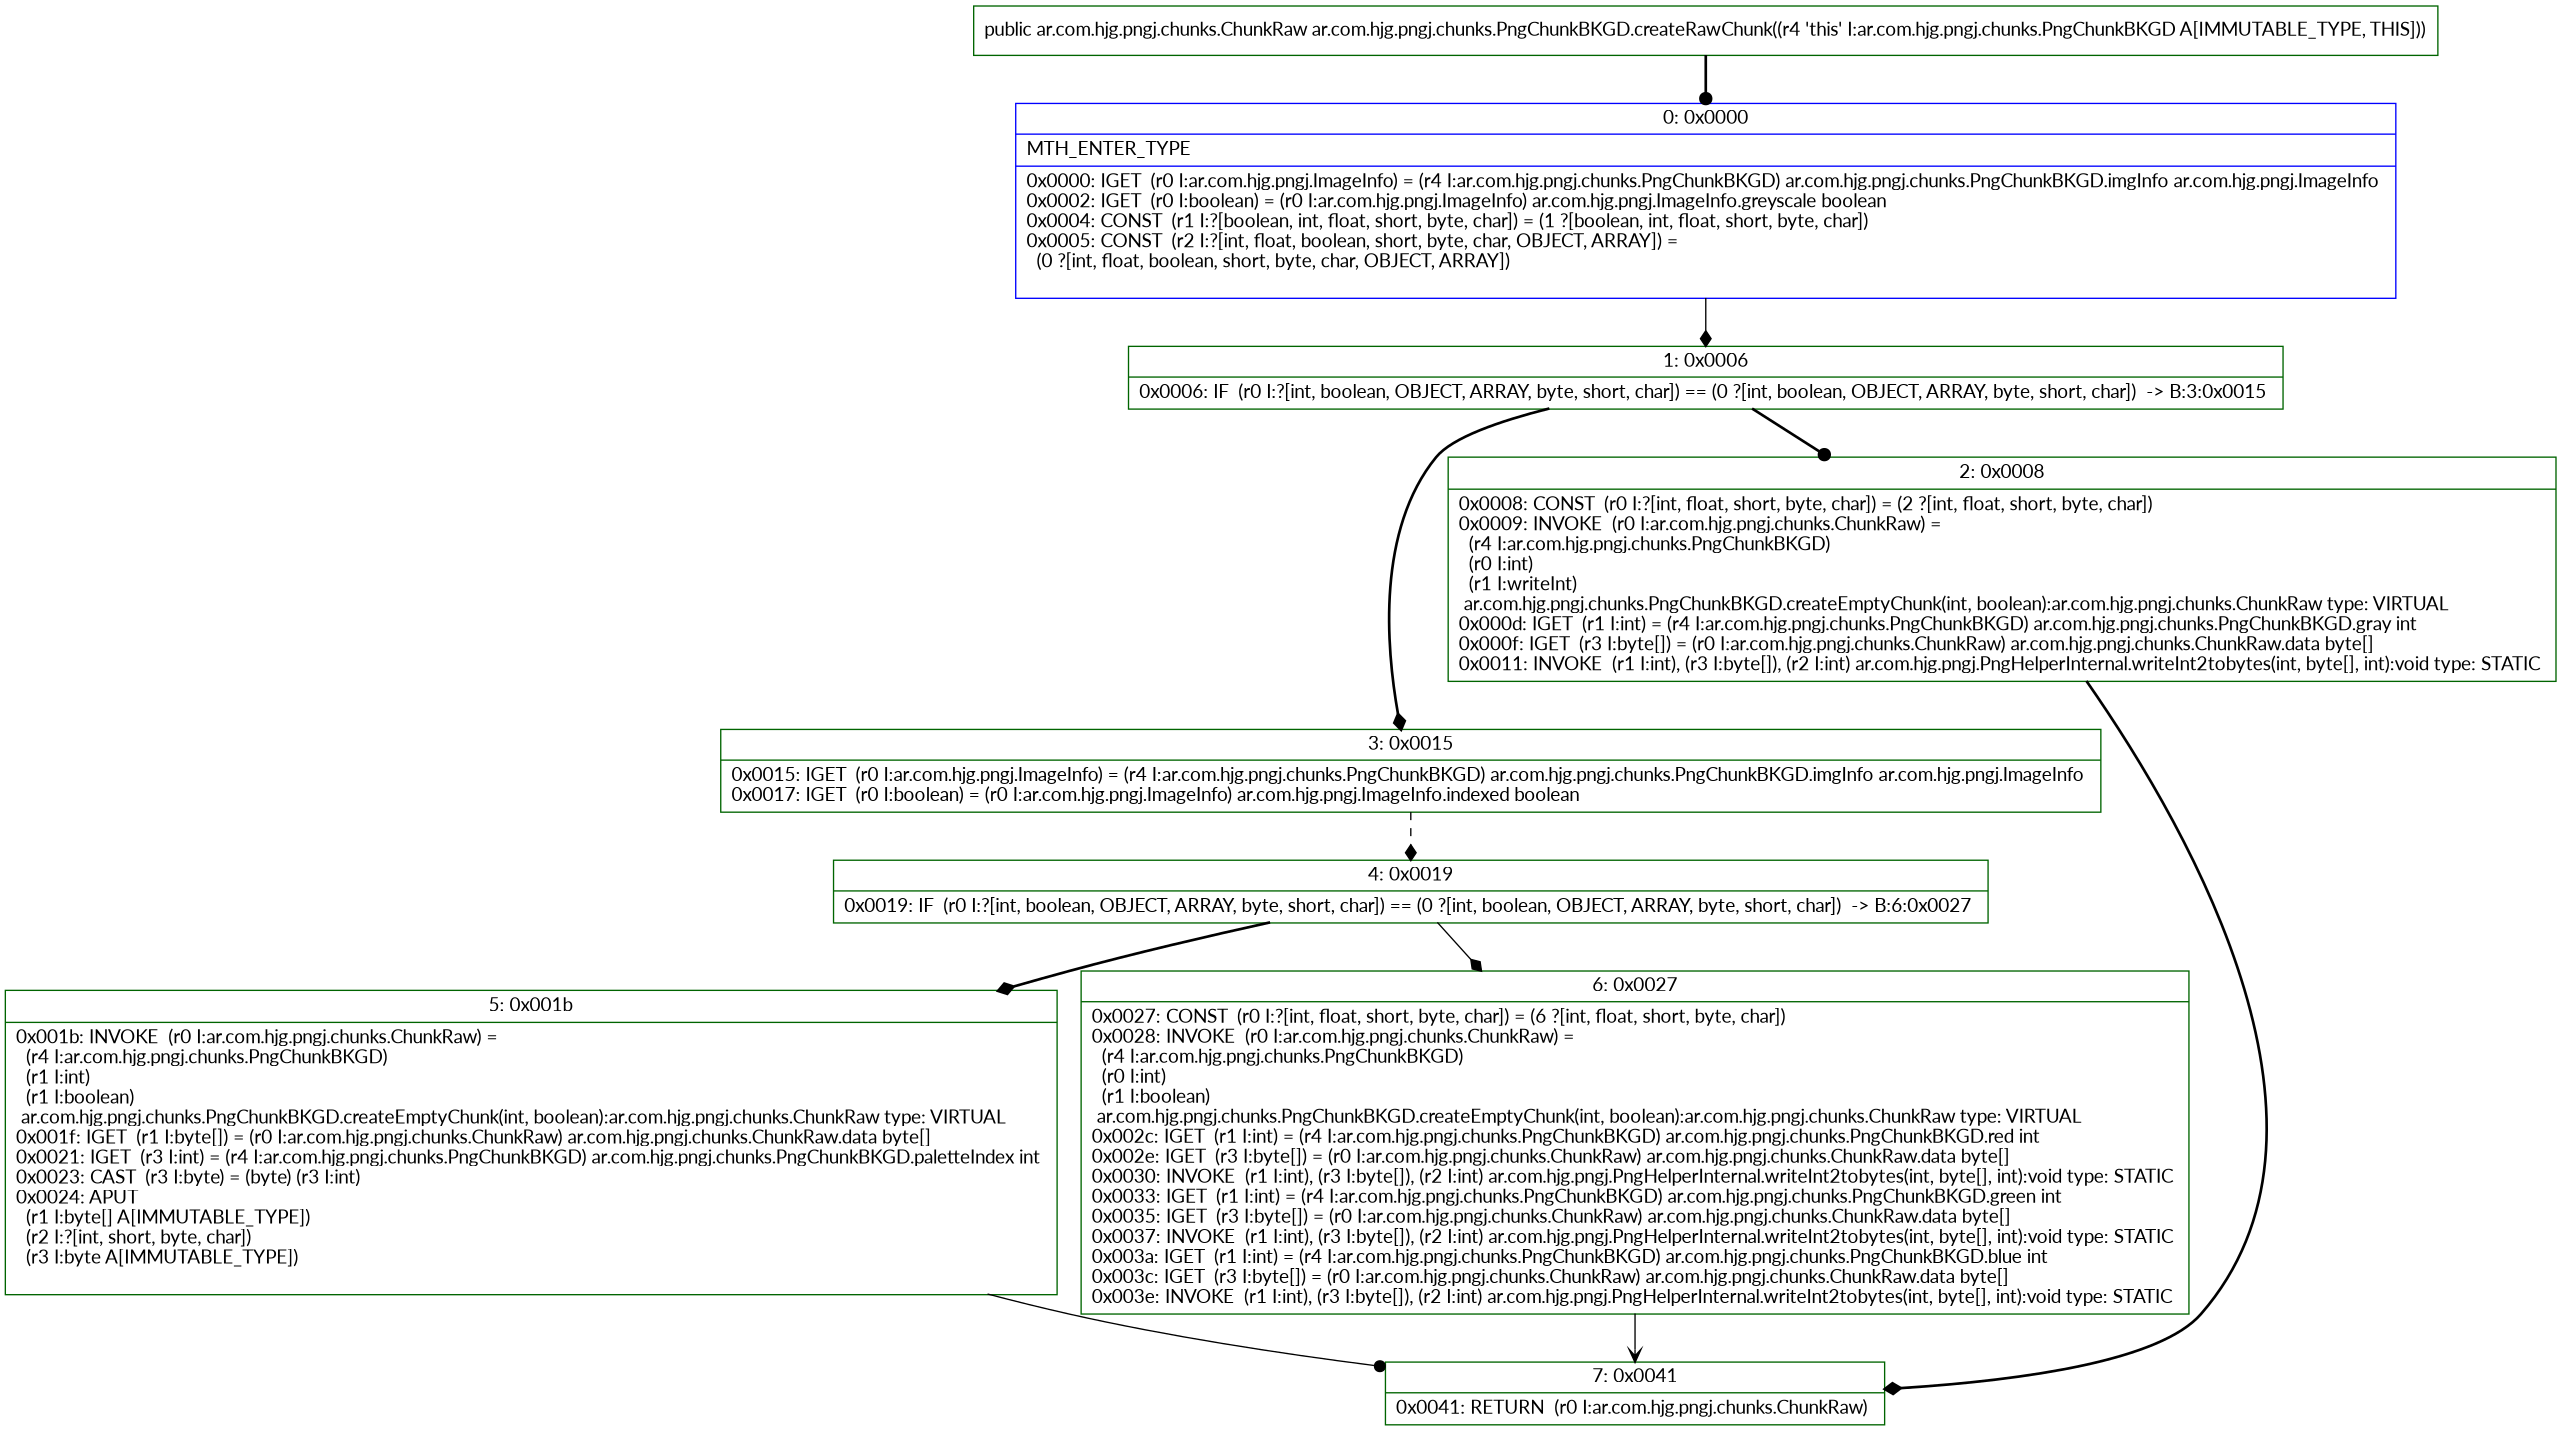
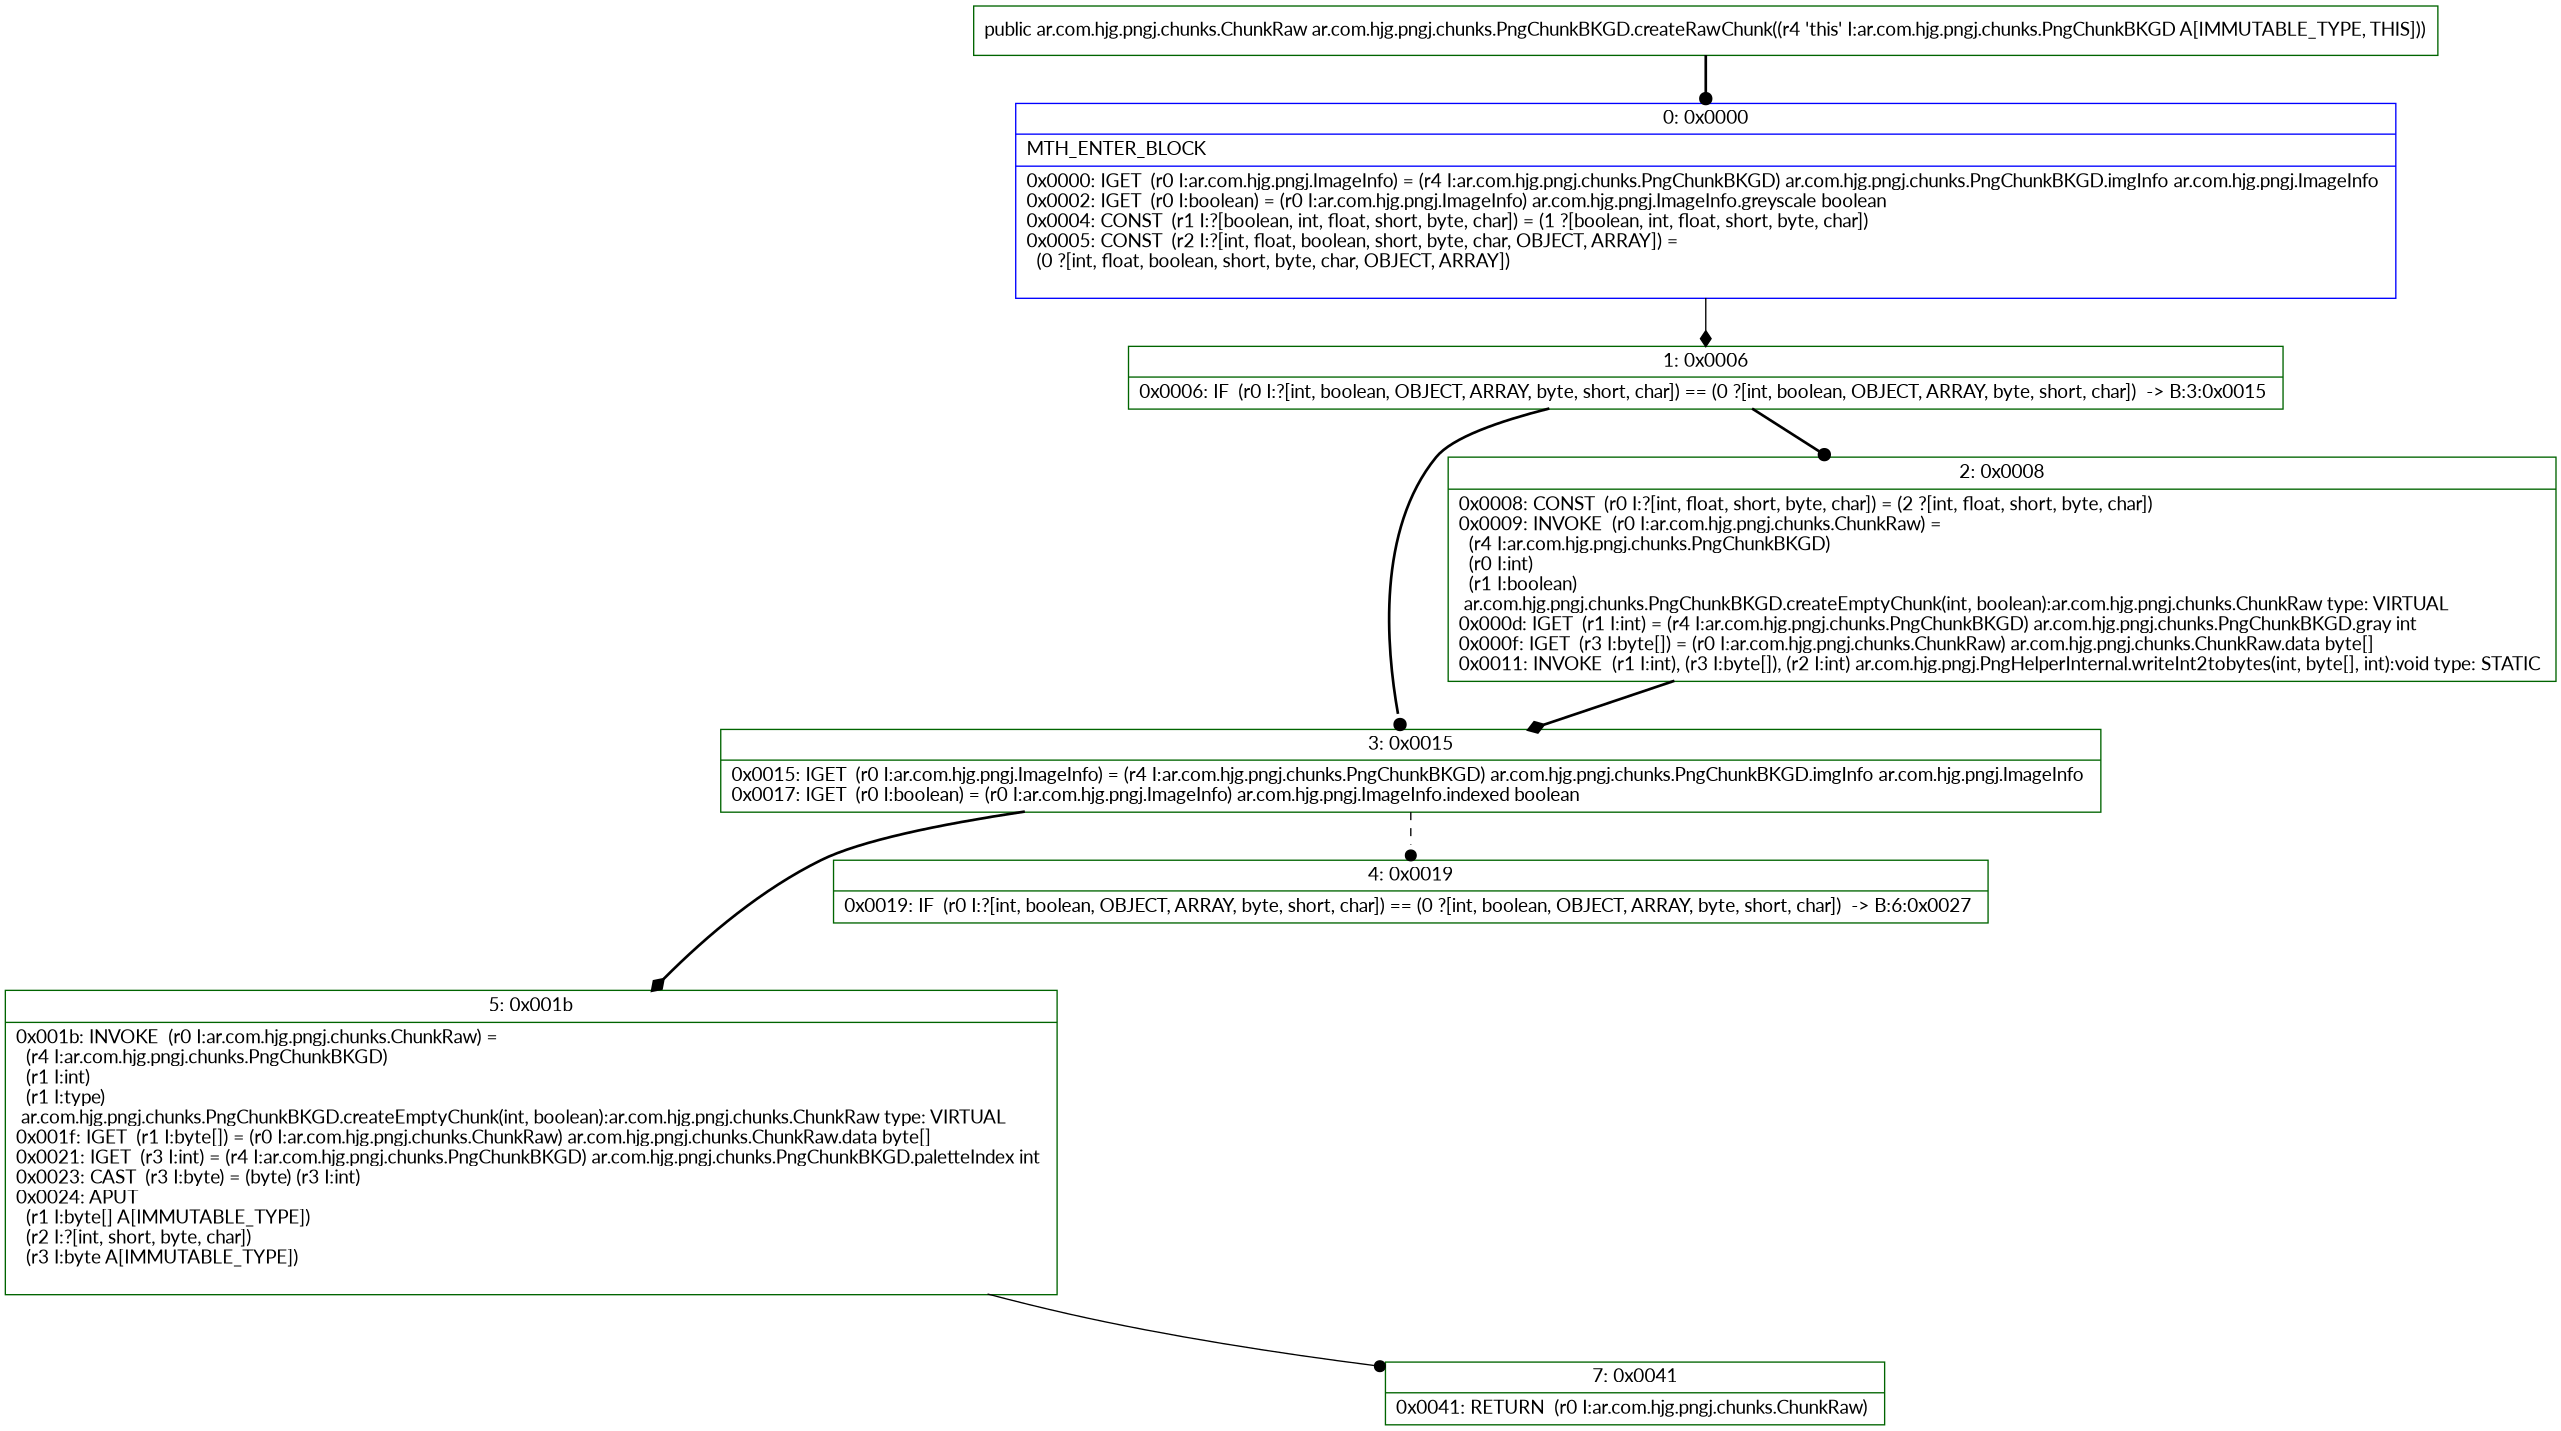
  digraph {
    fontname=Lato
    node [color=darkgreen fontname=Lato shape=record]
    edge [arrowhead=diamond fontname=Lato style=bold]
-   n1 [color=blue label="{0\:\ 0x0000|MTH_ENTER_TYPE\l|0x0000: IGET  (r0 I:ar.com.hjg.pngj.ImageInfo) = (r4 I:ar.com.hjg.pngj.chunks.PngChunkBKGD) ar.com.hjg.pngj.chunks.PngChunkBKGD.imgInfo ar.com.hjg.pngj.ImageInfo \l0x0002: IGET  (r0 I:boolean) = (r0 I:ar.com.hjg.pngj.ImageInfo) ar.com.hjg.pngj.ImageInfo.greyscale boolean \l0x0004: CONST  (r1 I:?[boolean, int, float, short, byte, char]) = (1 ?[boolean, int, float, short, byte, char]) \l0x0005: CONST  (r2 I:?[int, float, boolean, short, byte, char, OBJECT, ARRAY]) = \l  (0 ?[int, float, boolean, short, byte, char, OBJECT, ARRAY])\l \l}"]
+   n1 [color=blue label="{0\:\ 0x0000|MTH_ENTER_BLOCK\l|0x0000: IGET  (r0 I:ar.com.hjg.pngj.ImageInfo) = (r4 I:ar.com.hjg.pngj.chunks.PngChunkBKGD) ar.com.hjg.pngj.chunks.PngChunkBKGD.imgInfo ar.com.hjg.pngj.ImageInfo \l0x0002: IGET  (r0 I:boolean) = (r0 I:ar.com.hjg.pngj.ImageInfo) ar.com.hjg.pngj.ImageInfo.greyscale boolean \l0x0004: CONST  (r1 I:?[boolean, int, float, short, byte, char]) = (1 ?[boolean, int, float, short, byte, char]) \l0x0005: CONST  (r2 I:?[int, float, boolean, short, byte, char, OBJECT, ARRAY]) = \l  (0 ?[int, float, boolean, short, byte, char, OBJECT, ARRAY])\l \l}"]
    n2 [label="{1\:\ 0x0006|0x0006: IF  (r0 I:?[int, boolean, OBJECT, ARRAY, byte, short, char]) == (0 ?[int, boolean, OBJECT, ARRAY, byte, short, char])  \-\> B:3:0x0015 \l}"]
-   n3 [label="{2\:\ 0x0008|0x0008: CONST  (r0 I:?[int, float, short, byte, char]) = (2 ?[int, float, short, byte, char]) \l0x0009: INVOKE  (r0 I:ar.com.hjg.pngj.chunks.ChunkRaw) = \l  (r4 I:ar.com.hjg.pngj.chunks.PngChunkBKGD)\l  (r0 I:int)\l  (r1 I:writeInt)\l ar.com.hjg.pngj.chunks.PngChunkBKGD.createEmptyChunk(int, boolean):ar.com.hjg.pngj.chunks.ChunkRaw type: VIRTUAL \l0x000d: IGET  (r1 I:int) = (r4 I:ar.com.hjg.pngj.chunks.PngChunkBKGD) ar.com.hjg.pngj.chunks.PngChunkBKGD.gray int \l0x000f: IGET  (r3 I:byte[]) = (r0 I:ar.com.hjg.pngj.chunks.ChunkRaw) ar.com.hjg.pngj.chunks.ChunkRaw.data byte[] \l0x0011: INVOKE  (r1 I:int), (r3 I:byte[]), (r2 I:int) ar.com.hjg.pngj.PngHelperInternal.writeInt2tobytes(int, byte[], int):void type: STATIC \l}"]
+   n3 [label="{2\:\ 0x0008|0x0008: CONST  (r0 I:?[int, float, short, byte, char]) = (2 ?[int, float, short, byte, char]) \l0x0009: INVOKE  (r0 I:ar.com.hjg.pngj.chunks.ChunkRaw) = \l  (r4 I:ar.com.hjg.pngj.chunks.PngChunkBKGD)\l  (r0 I:int)\l  (r1 I:boolean)\l ar.com.hjg.pngj.chunks.PngChunkBKGD.createEmptyChunk(int, boolean):ar.com.hjg.pngj.chunks.ChunkRaw type: VIRTUAL \l0x000d: IGET  (r1 I:int) = (r4 I:ar.com.hjg.pngj.chunks.PngChunkBKGD) ar.com.hjg.pngj.chunks.PngChunkBKGD.gray int \l0x000f: IGET  (r3 I:byte[]) = (r0 I:ar.com.hjg.pngj.chunks.ChunkRaw) ar.com.hjg.pngj.chunks.ChunkRaw.data byte[] \l0x0011: INVOKE  (r1 I:int), (r3 I:byte[]), (r2 I:int) ar.com.hjg.pngj.PngHelperInternal.writeInt2tobytes(int, byte[], int):void type: STATIC \l}"]
    n4 [label="{3\:\ 0x0015|0x0015: IGET  (r0 I:ar.com.hjg.pngj.ImageInfo) = (r4 I:ar.com.hjg.pngj.chunks.PngChunkBKGD) ar.com.hjg.pngj.chunks.PngChunkBKGD.imgInfo ar.com.hjg.pngj.ImageInfo \l0x0017: IGET  (r0 I:boolean) = (r0 I:ar.com.hjg.pngj.ImageInfo) ar.com.hjg.pngj.ImageInfo.indexed boolean \l}"]
    n5 [label="{7\:\ 0x0041|0x0041: RETURN  (r0 I:ar.com.hjg.pngj.chunks.ChunkRaw) \l}"]
    n6 [label="{4\:\ 0x0019|0x0019: IF  (r0 I:?[int, boolean, OBJECT, ARRAY, byte, short, char]) == (0 ?[int, boolean, OBJECT, ARRAY, byte, short, char])  \-\> B:6:0x0027 \l}"]
-   n7 [label="{5\:\ 0x001b|0x001b: INVOKE  (r0 I:ar.com.hjg.pngj.chunks.ChunkRaw) = \l  (r4 I:ar.com.hjg.pngj.chunks.PngChunkBKGD)\l  (r1 I:int)\l  (r1 I:boolean)\l ar.com.hjg.pngj.chunks.PngChunkBKGD.createEmptyChunk(int, boolean):ar.com.hjg.pngj.chunks.ChunkRaw type: VIRTUAL \l0x001f: IGET  (r1 I:byte[]) = (r0 I:ar.com.hjg.pngj.chunks.ChunkRaw) ar.com.hjg.pngj.chunks.ChunkRaw.data byte[] \l0x0021: IGET  (r3 I:int) = (r4 I:ar.com.hjg.pngj.chunks.PngChunkBKGD) ar.com.hjg.pngj.chunks.PngChunkBKGD.paletteIndex int \l0x0023: CAST  (r3 I:byte) = (byte) (r3 I:int) \l0x0024: APUT  \l  (r1 I:byte[] A[IMMUTABLE_TYPE])\l  (r2 I:?[int, short, byte, char])\l  (r3 I:byte A[IMMUTABLE_TYPE])\l \l}"]
-   n8 [label="{6\:\ 0x0027|0x0027: CONST  (r0 I:?[int, float, short, byte, char]) = (6 ?[int, float, short, byte, char]) \l0x0028: INVOKE  (r0 I:ar.com.hjg.pngj.chunks.ChunkRaw) = \l  (r4 I:ar.com.hjg.pngj.chunks.PngChunkBKGD)\l  (r0 I:int)\l  (r1 I:boolean)\l ar.com.hjg.pngj.chunks.PngChunkBKGD.createEmptyChunk(int, boolean):ar.com.hjg.pngj.chunks.ChunkRaw type: VIRTUAL \l0x002c: IGET  (r1 I:int) = (r4 I:ar.com.hjg.pngj.chunks.PngChunkBKGD) ar.com.hjg.pngj.chunks.PngChunkBKGD.red int \l0x002e: IGET  (r3 I:byte[]) = (r0 I:ar.com.hjg.pngj.chunks.ChunkRaw) ar.com.hjg.pngj.chunks.ChunkRaw.data byte[] \l0x0030: INVOKE  (r1 I:int), (r3 I:byte[]), (r2 I:int) ar.com.hjg.pngj.PngHelperInternal.writeInt2tobytes(int, byte[], int):void type: STATIC \l0x0033: IGET  (r1 I:int) = (r4 I:ar.com.hjg.pngj.chunks.PngChunkBKGD) ar.com.hjg.pngj.chunks.PngChunkBKGD.green int \l0x0035: IGET  (r3 I:byte[]) = (r0 I:ar.com.hjg.pngj.chunks.ChunkRaw) ar.com.hjg.pngj.chunks.ChunkRaw.data byte[] \l0x0037: INVOKE  (r1 I:int), (r3 I:byte[]), (r2 I:int) ar.com.hjg.pngj.PngHelperInternal.writeInt2tobytes(int, byte[], int):void type: STATIC \l0x003a: IGET  (r1 I:int) = (r4 I:ar.com.hjg.pngj.chunks.PngChunkBKGD) ar.com.hjg.pngj.chunks.PngChunkBKGD.blue int \l0x003c: IGET  (r3 I:byte[]) = (r0 I:ar.com.hjg.pngj.chunks.ChunkRaw) ar.com.hjg.pngj.chunks.ChunkRaw.data byte[] \l0x003e: INVOKE  (r1 I:int), (r3 I:byte[]), (r2 I:int) ar.com.hjg.pngj.PngHelperInternal.writeInt2tobytes(int, byte[], int):void type: STATIC \l}"]
+   n7 [label="{5\:\ 0x001b|0x001b: INVOKE  (r0 I:ar.com.hjg.pngj.chunks.ChunkRaw) = \l  (r4 I:ar.com.hjg.pngj.chunks.PngChunkBKGD)\l  (r1 I:int)\l  (r1 I:type)\l ar.com.hjg.pngj.chunks.PngChunkBKGD.createEmptyChunk(int, boolean):ar.com.hjg.pngj.chunks.ChunkRaw type: VIRTUAL \l0x001f: IGET  (r1 I:byte[]) = (r0 I:ar.com.hjg.pngj.chunks.ChunkRaw) ar.com.hjg.pngj.chunks.ChunkRaw.data byte[] \l0x0021: IGET  (r3 I:int) = (r4 I:ar.com.hjg.pngj.chunks.PngChunkBKGD) ar.com.hjg.pngj.chunks.PngChunkBKGD.paletteIndex int \l0x0023: CAST  (r3 I:byte) = (byte) (r3 I:int) \l0x0024: APUT  \l  (r1 I:byte[] A[IMMUTABLE_TYPE])\l  (r2 I:?[int, short, byte, char])\l  (r3 I:byte A[IMMUTABLE_TYPE])\l \l}"]
    n9 [label="{public ar.com.hjg.pngj.chunks.ChunkRaw ar.com.hjg.pngj.chunks.PngChunkBKGD.createRawChunk((r4 'this' I:ar.com.hjg.pngj.chunks.PngChunkBKGD A[IMMUTABLE_TYPE, THIS])) }"]
    n1 -> n2 [style=solid]
    n2 -> n3 [arrowhead=dot]
-   n2 -> n4
-   n3 -> n5
-   n4 -> n6 [style=dashed]
-   n6 -> n7
-   n6 -> n8 [style=solid]
+   n2 -> n4 [arrowhead=dot]
+   n3 -> n4
+   n4 -> n6 [arrowhead=dot style=dashed]
+   n4 -> n7
    n7 -> n5 [arrowhead=dot style=solid]
-   n8 -> n5 [arrowhead=vee style=solid]
    n9 -> n1 [arrowhead=dot]
  }
